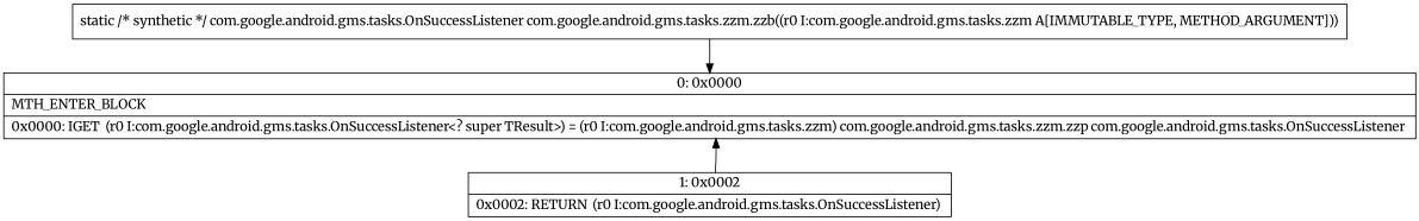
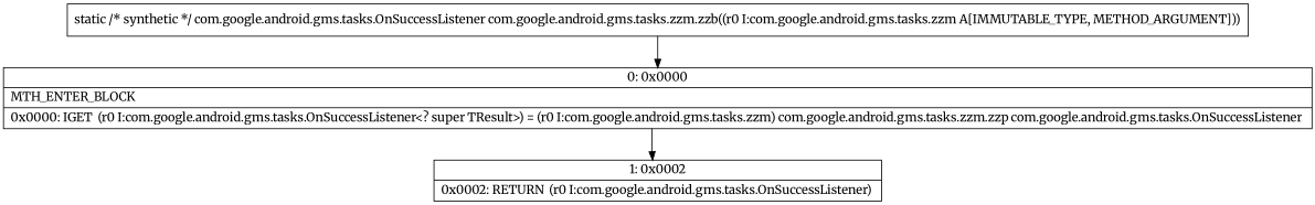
  digraph {
    fontname=Merriweather
    node [shape=record fontname=Merriweather]
    edge [fontname=Merriweather]
    n1 [label="{0\:\ 0x0000|MTH_ENTER_BLOCK\l|0x0000: IGET  (r0 I:com.google.android.gms.tasks.OnSuccessListener\<? super TResult\>) = (r0 I:com.google.android.gms.tasks.zzm) com.google.android.gms.tasks.zzm.zzp com.google.android.gms.tasks.OnSuccessListener \l}"]
    n2 [label="{1\:\ 0x0002|0x0002: RETURN  (r0 I:com.google.android.gms.tasks.OnSuccessListener) \l}"]
    n3 [label="{static \/* synthetic *\/ com.google.android.gms.tasks.OnSuccessListener com.google.android.gms.tasks.zzm.zzb((r0 I:com.google.android.gms.tasks.zzm A[IMMUTABLE_TYPE, METHOD_ARGUMENT])) }"]
-   n2 -> n1
+   n1 -> n2
    n3 -> n1
  }
